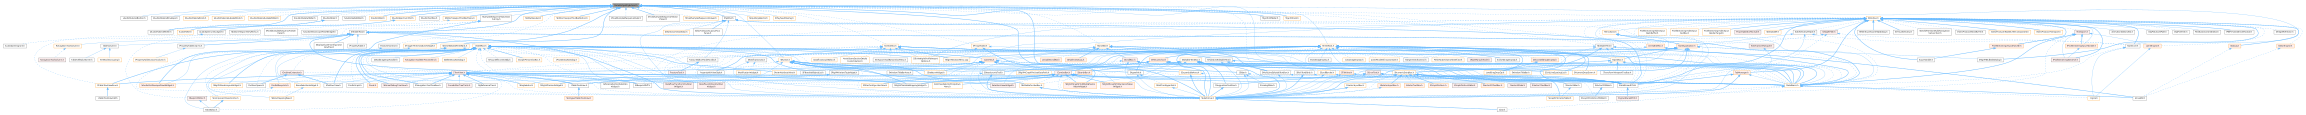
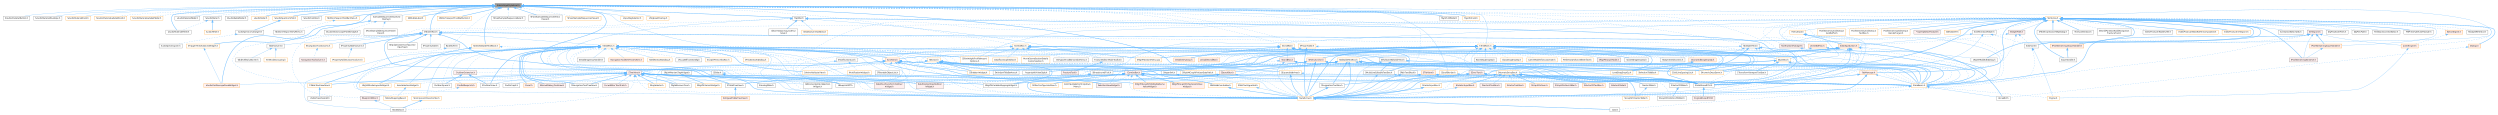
  digraph {
    fontname=Ubuntu
    node [color=gray40 fillcolor=white fontname=Ubuntu fontsize=10 shape=box style=filled]
    edge [color=steelblue1 dir=back fontname=Ubuntu fontsize=10 labelfontname=Helvetica labelfontsize=10 style=bold]
    n1 [fillcolor=grey60 fontcolor=black height=0.2 label="SlateWidgetStyleAsset.h" width=0.4]
    n2 [height=0.2 label="SAudioMaterialButton.h" width=0.4]
    n3 [height=0.2 label="SAudioMaterialEnvelope.h" width=0.4]
    n4 [color=darkorange height=0.2 label="SAudioMaterialKnob.h" width=0.4]
    n5 [color=darkorange height=0.2 label="SAudioMaterialLabeledKnob.h" width=0.4]
    n6 [color=darkorange height=0.2 label="SAudioMaterialLabeledSlider.h" width=0.4]
    n7 [height=0.2 label="SAudioMaterialMeter.h" width=0.4]
    n8 [height=0.2 label="SAudioMaterialSlider.h" width=0.4]
    n9 [height=0.2 label="SAudioMeter.h" width=0.4]
    n10 [height=0.2 label="SAudioRadialSlider.h" width=0.4]
    n11 [color=darkorange height=0.2 label="SAudioSlider.h" width=0.4]
    n12 [color=darkorange height=0.2 label="SAudioSpectrumPlot.h" width=0.4]
    n13 [height=0.2 label="SAudioTextBox.h" width=0.4]
    n14 [color=darkorange height=0.2 label="SButton.h" width=0.4]
    n15 [height=0.2 label="SlateSharedPCH.h" width=0.4]
    n16 [color=darkorange height=0.2 label="SCheckBox.h" width=0.4]
    n17 [color=darkorange height=0.2 label="SEditableLabel.h" width=0.4]
    n18 [height=0.2 label="SEditableText.h" width=0.4]
    n19 [color=darkorange height=0.2 label="SEditorViewportToolBarButton.h" width=0.4]
    n20 [color=darkorange height=0.2 label="SEditorViewportToolBarMenu.h" width=0.4]
    n21 [color=darkorange height=0.2 label="SExpandableArea.h" width=0.4]
    n22 [height=0.2 label="SFixedSampledSequenceRuler.h" width=0.4]
    n23 [height=0.2 label="SFixedSampledSequenceVector\lViewer.h" width=0.4]
    n24 [color=darkorange height=0.2 label="SFixedSampledSequenceViewer.h" width=0.4]
    n25 [height=0.2 label="SHeaderRow.h" width=0.4]
    n26 [color=darkorange height=0.2 label="SInlineEditableTextBlock.h" width=0.4]
    n27 [color=darkorange height=0.2 label="SInputKeySelector.h" width=0.4]
    n28 [color=darkorange height=0.2 label="SPlayheadOverlay.h" width=0.4]
    n29 [color=darkorange height=0.2 label="SProgressBar.h" width=0.4]
    n30 [height=0.2 label="SRichTextBlock.h" width=0.4]
    n31 [height=0.2 label="SSampledSequenceValueGrid\lOverlay.h" width=0.4]
    n32 [color=darkorange height=0.2 label="SScrollBar.h" width=0.4]
    n33 [color=darkorange height=0.2 label="SScrollBorder.h" width=0.4]
    n34 [height=0.2 label="SSlider.h" width=0.4]
    n35 [height=0.2 label="SSplitter.h" width=0.4]
    n36 [height=0.2 label="SSynth2DSlider.h" width=0.4]
    n37 [color=darkorange height=0.2 label="SSynthKnob.h" width=0.4]
    n38 [color=darkorange height=0.2 label="STextBlock.h" width=0.4]
    n39 [color=darkorange height=0.2 label="STriggerThresholdLineWidget.h" width=0.4]
-   n40 [height=0.2 label="SVolumeControl.h" width=0.4]
+   n40 [height=0.2 label="BackBuffer.h" width=0.4]
    n41 [color=darkorange height=0.2 label="SWindow.h" width=0.4]
    n42 [height=0.2 label="SlateCore.h" width=0.4]
    n43 [color=darkorange height=0.2 label="AudioMeter.h" width=0.4]
    n44 [height=0.2 label="AudioSpectrumAnalyzer.h" width=0.4]
    n45 [height=0.2 label="PropertyInfoViewStyle.h" width=0.4]
    n46 [height=0.2 label="SBreadcrumbTrail.h" width=0.4]
    n47 [color=darkorange height=0.2 label="SlateExtras.h" width=0.4]
    n48 [color=darkorange height=0.2 label="SEditableComboBox.h" width=0.4]
    n49 [height=0.2 label="SHyperlink.h" width=0.4]
    n50 [color=darkorange height=0.2 label="SKeySelector.h" width=0.4]
    n51 [color=darkorange height=0.2 label="SRigVMGraphPinUserDataPath.h" width=0.4]
    n52 [height=0.2 label="SRigVMVariableMappingWidget.h" width=0.4]
    n53 [height=0.2 label="SRigVMVariantTagWidget.h" width=0.4]
    n54 [color=darkorange height=0.2 label="SSkeletonWidget.h" width=0.4]
    n55 [color=darkorange height=0.2 label="SWindowTitleBar.h" width=0.4]
    n56 [height=0.2 label="SWindowTitleBarArea.h" width=0.4]
    n57 [color=darkorange height=0.2 label="SlateBasics.h" width=0.4]
    n58 [fillcolor="#FFF0F0" height=0.2 label="EngineSharedPCH.h" width=0.4]
    n59 [color=darkorange height=0.2 label="DataflowGraphEditor.h" width=0.4]
    n60 [height=0.2 label="FractureEditorModeToolkit.h" width=0.4]
    n61 [color=darkorange height=0.2 label="MovieSceneSectionDetails\lCustomization.h" width=0.4]
    n62 [height=0.2 label="SNotificationList.h" width=0.4]
    n63 [color=darkorange height=0.2 label="SNumericEntryBox.h" width=0.4]
    n64 [color=darkorange height=0.2 label="SRigVMActionMenu.cpp" width=0.4]
    n65 [height=0.2 label="SSegmentedControl.h" width=0.4]
    n66 [color=darkorange height=0.2 label="SSkinWeightProfileImport\lOptions.h" width=0.4]
    n67 [height=0.2 label="SViewportToolBarComboMenu.h" width=0.4]
    n68 [color=darkorange height=0.2 label="SEditableTextBox.h" width=0.4]
    n69 [color=darkorange height=0.2 label="SSpinBox.h" width=0.4]
    n70 [height=0.2 label="SEditorViewportViewMenu.h" width=0.4]
    n71 [height=0.2 label="STableTreeView.h" width=0.4]
    n72 [height=0.2 label="IDisplayClusterConfigurator\lViewTree.h" width=0.4]
    n73 [color=darkorange height=0.2 label="INavigationToolColumn.h" width=0.4]
    n74 [height=0.2 label="IPropertyTable.h" width=0.4]
    n75 [height=0.2 label="IPropertyTableColumn.h" width=0.4]
    n76 [color=darkorange height=0.2 label="STableRow.h" width=0.4]
    n77 [color=darkorange height=0.2 label="STableTreeViewRow.h" width=0.4]
    n78 [height=0.2 label="TableColumn.h" width=0.4]
    n79 [color=darkorange height=0.2 label="SRigVMNodeLayoutWidget.h" width=0.4]
    n80 [color=darkorange fillcolor="#FFF0F0" height=0.2 label="SAudioOscilloscopePanelWidget.h" width=0.4]
    n81 [height=0.2 label="SAudioVectorscopePanelWidget.h" width=0.4]
    n82 [height=0.2 label="SFixedSampledSequenceViewer\lPanel.h" width=0.4]
    n83 [color=darkorange fillcolor="#FFF0F0" height=0.2 label="SListView.h" width=0.4]
    n84 [color=darkorange fillcolor="#FFF0F0" height=0.2 label="DetailsViewArgs.h" width=0.4]
    n85 [color=darkorange fillcolor="#FFF0F0" height=0.2 label="LinkableScrollBar.h" width=0.4]
    n86 [height=0.2 label="SMultiLineEditableText.h" width=0.4]
    n87 [height=0.2 label="SMultiLineEditableTextBox.h" width=0.4]
    n88 [fillcolor="#FFF0F0" height=0.2 label="SScrollBox.h" width=0.4]
    n89 [height=0.2 label="SAnalogSlider.h" width=0.4]
    n90 [color=darkorange height=0.2 label="DetailColumnSizeData.h" width=0.4]
    n91 [height=0.2 label="EditorViewportLayoutFour\lPanes.h" width=0.4]
    n92 [color=darkorange height=0.2 label="SGridLineSpacingList.h" width=0.4]
    n93 [color=darkorange height=0.2 label="SNumericDropDown.h" width=0.4]
    n94 [fillcolor="#FFF0F0" height=0.2 label="DataflowTransformOutliner\lWidget.h" width=0.4]
    n95 [fillcolor="#FFF0F0" height=0.2 label="DataflowVerticesOutliner\lWidget.h" width=0.4]
    n96 [fillcolor="#FFF0F0" height=0.2 label="SComboBox.h" width=0.4]
    n97 [fillcolor="#FFF0F0" height=0.2 label="SelectionViewWidget.h" width=0.4]
    n98 [fillcolor="#FFF0F0" height=0.2 label="STreeView.h" width=0.4]
    n99 [color=darkorange fillcolor="#FFF0F0" height=0.2 label="STileView.h" width=0.4]
    n100 [height=0.2 label="BoneDragDropOp.h" width=0.4]
    n101 [color=darkorange height=0.2 label="ClassDragDropOp.h" width=0.4]
    n102 [color=darkorange fillcolor="#FFF0F0" height=0.2 label="DecoratedDragDropOp.h" width=0.4]
    n103 [color=darkorange height=0.2 label="LevelDragDropOp.h" width=0.4]
    n104 [color=darkorange height=0.2 label="GameModeInfoCustomizer.h" width=0.4]
    n105 [color=darkorange height=0.2 label="PerlinNoiseChannelInterface.h" width=0.4]
    n106 [fillcolor="#FFF0F0" height=0.2 label="SErrorText.h" width=0.4]
    n107 [color=darkorange fillcolor="#FFF0F0" height=0.2 label="SMenuAnchor.h" width=0.4]
    n108 [fillcolor="#FFF0F0" height=0.2 label="SRigVMGraphNode.h" width=0.4]
    n109 [height=0.2 label="SocketDragDropOp.h" width=0.4]
    n110 [height=0.2 label="SBlueprintDiff.h" width=0.4]
    n111 [fillcolor="#FFF0F0" height=0.2 label="BlueprintEditor.h" width=0.4]
    n112 [height=0.2 label="AnimationEditorUtils.h" width=0.4]
    n113 [color=darkorange fillcolor="#FFF0F0" height=0.2 label="Dialogs.h" width=0.4]
    n114 [height=0.2 label="DlgPickAssetPath.h" width=0.4]
    n115 [height=0.2 label="DlgPickPath.h" width=0.4]
    n116 [color=darkorange fillcolor="#FFF0F0" height=0.2 label="EditorEngine.h" width=0.4]
    n117 [height=0.2 label="FeedbackContextEditor.h" width=0.4]
    n118 [color=darkorange fillcolor="#FFF0F0" height=0.2 label="GameEngine.h" width=0.4]
    n119 [height=0.2 label="IPIEPreviewDeviceModule.h" width=0.4]
    n120 [color=darkorange fillcolor="#FFF0F0" height=0.2 label="IPixelStreaming2InputHandler.h" width=0.4]
    n121 [height=0.2 label="InputHandler.h" width=0.4]
    n122 [color=darkorange fillcolor="#FFF0F0" height=0.2 label="IPixelStreamingInputHandler.h" width=0.4]
    n123 [fillcolor="#FFF0F0" height=0.2 label="IPixelStreamingStreamer.h" width=0.4]
    n124 [height=0.2 label="IWidgetReflector.h" width=0.4]
    n125 [color=darkorange height=0.2 label="MenuStack.h" width=0.4]
    n126 [color=darkorange fillcolor="#FFF0F0" height=0.2 label="SlateApplication.h" width=0.4]
    n127 [height=0.2 label="SRigVMBulkEditDialog.h" width=0.4]
    n128 [fillcolor="#FFF0F0" height=0.2 label="NotificationManager.h" width=0.4]
    n129 [color=darkorange height=0.2 label="PixelStreamingVideoInput\lBackBuffer.h" width=0.4]
    n130 [color=darkorange height=0.2 label="PixelStreamingVideoInput\lTextBox.h" width=0.4]
    n131 [color=darkorange height=0.2 label="PixelStreamingVideoInput\lRenderTarget.h" width=0.4]
    n132 [fillcolor="#FFF0F0" height=0.2 label="PropertyEditorModule.h" width=0.4]
    n133 [color=darkorange height=0.2 label="SDetailsDiff.h" width=0.4]
    n134 [height=0.2 label="SFilterExpressionHelpDialog.h" width=0.4]
    n135 [fillcolor="#FFF0F0" height=0.2 label="SViewport.h" width=0.4]
    n136 [height=0.2 label="SVirtualWindow.h" width=0.4]
    n137 [height=0.2 label="SWorldPartitionBuildNavigation\lFractureTool.h" width=0.4]
    n138 [height=0.2 label="SlateWindowHelper.h" width=0.4]
    n139 [color=darkorange fillcolor="#FFF0F0" height=0.2 label="TabManager.h" width=0.4]
    n140 [color=darkorange fillcolor="#FFF0F0" height=0.2 label="UnrealEdMisc.h" width=0.4]
    n141 [height=0.2 label="VideoProducerBackBuffer.h" width=0.4]
    n142 [color=darkorange height=0.2 label="VideoProducerBackBufferComposited.h" width=0.4]
    n143 [color=darkorange height=0.2 label="VideoProducerViewport.h" width=0.4]
    n144 [fillcolor="#FFF0F0" height=0.2 label="WidgetPath.h" width=0.4]
    n145 [color=darkorange height=0.2 label="Engine.h" width=0.4]
    n146 [height=0.2 label="AudioSpectrogram.h" width=0.4]
    n147 [height=0.2 label="Slate.h" width=0.4]
    n148 [color=darkorange height=0.2 label="SRichTextHyperlink.h" width=0.4]
    n149 [color=darkorange height=0.2 label="SRigVMVariantWidget.h" width=0.4]
    n150 [height=0.2 label="UnrealEd.h" width=0.4]
    n151 [color=darkorange fillcolor="#FFF0F0" height=0.2 label="SUntypedTableTreeView.h" width=0.4]
    n152 [fillcolor="#FFF0F0" height=0.2 label="FractureTool.h" width=0.4]
    n153 [color=darkorange height=0.2 label="INotificationWidget.h" width=0.4]
    n154 [color=darkorange fillcolor="#FFF0F0" height=0.2 label="SGraphPinNum.h" width=0.4]
    n155 [fillcolor="#FFF0F0" height=0.2 label="SGraphPinNumSlider.h" width=0.4]
    n156 [height=0.2 label="SGraphPinVector2DSlider.h" width=0.4]
    n157 [color=darkorange height=0.2 label="SGraphPinVectorSlider.h" width=0.4]
    n158 [color=darkorange fillcolor="#FFF0F0" height=0.2 label="SRotatorInputBox.h" width=0.4]
    n159 [height=0.2 label="SVector2DSlider.h" width=0.4]
    n160 [color=darkorange fillcolor="#FFF0F0" height=0.2 label="SVector2DTextBox.h" width=0.4]
    n161 [fillcolor="#FFF0F0" height=0.2 label="SVector4Slider.h" width=0.4]
    n162 [fillcolor="#FFF0F0" height=0.2 label="SVector4TextBox.h" width=0.4]
    n163 [color=darkorange height=0.2 label="SVectorInputBox.h" width=0.4]
    n164 [height=0.2 label="SVectorSlider.h" width=0.4]
    n165 [color=darkorange fillcolor="#FFF0F0" height=0.2 label="SVectorTextBox.h" width=0.4]
    n166 [color=darkorange fillcolor="#FFF0F0" height=0.2 label="SRigVMGraphPinEditableName\lValueWidget.h" width=0.4]
    n167 [color=darkorange fillcolor="#FFF0F0" height=0.2 label="SRigVMGraphPinNameListValue\lWidget.h" width=0.4]
    n168 [color=darkorange fillcolor="#FFF0F0" height=0.2 label="SSearchBox.h" width=0.4]
    n169 [height=0.2 label="SSuggestionTextBox.h" width=0.4]
    n170 [height=0.2 label="STransformViewportToolbar.h" width=0.4]
    n171 [color=darkorange height=0.2 label="SListViewSelectorDropdown\lMenu.h" width=0.4]
    n172 [fillcolor="#FFF0F0" height=0.2 label="NavigationToolColumn.h" width=0.4]
    n173 [color=darkorange height=0.2 label="IPropertyTableCustomColumn.h" width=0.4]
    n174 [color=darkorange height=0.2 label="BoneSelectionWidget.h" width=0.4]
    n175 [color=darkorange height=0.2 label="SBoneMappingBase.h" width=0.4]
    n176 [fillcolor="#FFF0F0" height=0.2 label="CurveEditorTreeTraits.h" width=0.4]
    n177 [height=0.2 label="DlgReferenceTree.h" width=0.4]
    n178 [color=darkorange fillcolor="#FFF0F0" height=0.2 label="FindInBlueprints.h" width=0.4]
    n179 [height=0.2 label="SSCSEditor.h" width=0.4]
    n180 [height=0.2 label="FindInGraph.h" width=0.4]
    n181 [height=0.2 label="IDetailDragDropHandler.h" width=0.4]
    n182 [fillcolor="#FFF0F0" height=0.2 label="IOutlinerExtension.h" width=0.4]
    n183 [height=0.2 label="OutlinerSpacer.h" width=0.4]
    n184 [height=0.2 label="SOutlinerView.h" width=0.4]
    n185 [color=darkorange fillcolor="#FFF0F0" height=0.2 label="NavigationToolItemParameters.h" width=0.4]
    n186 [height=0.2 label="ReferenceSectionSelection\lWidget.h" width=0.4]
    n187 [color=darkorange height=0.2 label="SAnimAttributeView.h" width=0.4]
    n188 [color=darkorange height=0.2 label="SFilterConfiguratorRow.h" width=0.4]
    n189 [color=darkorange height=0.2 label="SComponentClassCombo.h" width=0.4]
    n190 [color=darkorange height=0.2 label="SDeleteAssetsDialog.h" width=0.4]
    n191 [height=0.2 label="SFilterableObjectList.h" width=0.4]
    n192 [height=0.2 label="SFixupSelfContextDlg.h" width=0.4]
    n193 [color=darkorange fillcolor="#FFF0F0" height=0.2 label="Panel.h" width=0.4]
    n194 [color=darkorange height=0.2 label="SGraphPinComboBox.h" width=0.4]
    n195 [fillcolor="#FFF0F0" height=0.2 label="SKismetDebugTreeView.h" width=0.4]
    n196 [height=0.2 label="SNavigationToolTreeRow.h" width=0.4]
    n197 [color=darkorange height=0.2 label="SPrivateAssetsDialog.h" width=0.4]
    n198 [height=0.2 label="STableTreeViewCell.h" width=0.4]
    n199 [height=0.2 label="TableCellValueSorter.h" width=0.4]
    n200 [color=darkorange height=0.2 label="TreeNodeGrouping.h" width=0.4]
    n1 -> n2 [style=solid]
    n1 -> n3 [style=solid]
    n1 -> n4 [style=solid]
    n1 -> n5 [style=dashed]
    n1 -> n6 [style=dashed]
    n1 -> n7
    n1 -> n8 [style=solid]
    n1 -> n9 [style=dashed]
    n1 -> n10 [style=dashed]
    n1 -> n11
    n1 -> n12
    n1 -> n13 [style=solid]
    n1 -> n14 [style=solid]
    n1 -> n15 [style=dashed]
    n1 -> n16 [style=dashed]
    n1 -> n17
    n1 -> n18 [style=dashed]
    n1 -> n19
    n1 -> n20
    n1 -> n21
    n1 -> n22 [style=dashed]
    n1 -> n23
    n1 -> n24 [style=dashed]
    n1 -> n25
    n1 -> n26
    n1 -> n27 [style=solid]
    n1 -> n28 [style=solid]
    n1 -> n29 [style=dashed]
    n1 -> n30 [style=dashed]
    n1 -> n31 [style=solid]
    n1 -> n32 [style=dashed]
    n1 -> n33 [style=solid]
    n1 -> n34
    n1 -> n35
    n1 -> n36
    n1 -> n37
    n1 -> n38 [style=solid]
    n1 -> n39
    n1 -> n40 [style=dashed]
    n1 -> n41 [style=dashed]
    n1 -> n42 [style=solid]
    n9 -> n7 [style=dashed]
    n9 -> n43
    n12 -> n44
    n14 -> n15 [style=solid]
    n14 -> n45 [style=dashed]
    n14 -> n46 [style=solid]
    n14 -> n47 [style=dashed]
    n14 -> n48
    n14 -> n49
    n14 -> n50 [style=solid]
    n14 -> n51 [style=solid]
    n14 -> n52
    n14 -> n53 [style=dashed]
    n14 -> n54
    n14 -> n55
    n14 -> n56 [style=solid]
    n14 -> n57 [style=dashed]
    n15 -> n58
    n16 -> n15 [style=solid]
    n16 -> n47 [style=dashed]
    n16 -> n57
    n16 -> n59 [style=solid]
    n16 -> n60 [style=dashed]
    n16 -> n61 [style=dashed]
    n16 -> n62 [style=solid]
    n16 -> n63 [style=solid]
    n16 -> n64
    n16 -> n65 [style=dashed]
    n16 -> n66 [style=solid]
    n16 -> n67 [style=dashed]
    n18 -> n15 [style=dashed]
    n18 -> n47 [style=solid]
    n18 -> n57
    n18 -> n63
    n18 -> n68 [style=solid]
    n18 -> n69 [style=dashed]
    n20 -> n70 [style=dashed]
    n21 -> n15 [style=dashed]
    n21 -> n47
    n25 -> n15 [style=dashed]
    n25 -> n47
    n25 -> n57
    n25 -> n71
    n25 -> n72
    n25 -> n73 [style=solid]
    n25 -> n74 [style=solid]
    n25 -> n75
    n25 -> n76 [style=solid]
    n25 -> n77 [style=dashed]
    n25 -> n78 [style=solid]
    n26 -> n47 [style=dashed]
    n26 -> n64 [style=dashed]
    n26 -> n79
    n29 -> n47
    n29 -> n57 [style=solid]
    n29 -> n64 [style=dashed]
    n30 -> n47
    n30 -> n57 [style=dashed]
    n31 -> n80
    n31 -> n81 [style=dashed]
    n31 -> n82 [style=dashed]
    n32 -> n15 [style=solid]
    n32 -> n47 [style=solid]
    n32 -> n57 [style=dashed]
    n32 -> n83 [style=solid]
    n32 -> n84
    n32 -> n85 [style=dashed]
    n32 -> n86
    n32 -> n87
    n32 -> n88 [style=solid]
    n33 -> n47 [style=solid]
    n33 -> n57 [style=solid]
    n34 -> n47 [style=solid]
    n34 -> n57 [style=dashed]
    n34 -> n89 [style=solid]
    n35 -> n15
    n35 -> n25 [style=dashed]
    n35 -> n47 [style=solid]
    n35 -> n57 [style=dashed]
    n35 -> n60 [style=solid]
    n35 -> n90 [style=solid]
    n35 -> n91
    n38 -> n15
    n38 -> n47
    n38 -> n49
    n38 -> n54 [style=solid]
    n38 -> n55 [style=dashed]
    n38 -> n57 [style=dashed]
    n38 -> n63 [style=solid]
    n38 -> n65 [style=dashed]
    n38 -> n66 [style=solid]
    n38 -> n69
    n38 -> n83 [style=solid]
    n38 -> n92
    n38 -> n93
    n38 -> n94 [style=dashed]
    n38 -> n95 [style=dashed]
    n38 -> n96
    n38 -> n97 [style=solid]
    n38 -> n98 [style=dashed]
    n38 -> n99 [style=dashed]
    n38 -> n100 [style=solid]
    n38 -> n101 [style=dashed]
    n38 -> n102 [style=dashed]
    n38 -> n103
    n38 -> n104 [style=dashed]
    n38 -> n105 [style=dashed]
    n38 -> n106 [style=solid]
    n38 -> n107
    n38 -> n108 [style=solid]
    n38 -> n109
    n39 -> n80 [style=solid]
    n40 -> n47 [style=dashed]
    n41 -> n15
    n41 -> n42
    n41 -> n54 [style=solid]
    n41 -> n55 [style=solid]
    n41 -> n66 [style=solid]
    n41 -> n110 [style=dashed]
    n41 -> n111 [style=dashed]
    n41 -> n112 [style=solid]
    n41 -> n113
    n41 -> n114 [style=solid]
    n41 -> n115 [style=dashed]
    n41 -> n116 [style=dashed]
    n41 -> n117 [style=solid]
    n41 -> n118 [style=dashed]
    n41 -> n119
    n41 -> n120
    n41 -> n121
    n41 -> n122 [style=solid]
    n41 -> n123
    n41 -> n124 [style=dashed]
    n41 -> n125 [style=solid]
    n41 -> n126 [style=dashed]
    n41 -> n127
    n41 -> n128 [style=dashed]
    n41 -> n129 [style=dashed]
    n41 -> n130 [style=solid]
    n41 -> n131
    n41 -> n132 [style=solid]
    n41 -> n133
    n41 -> n134
    n41 -> n135 [style=dashed]
    n41 -> n136
    n41 -> n137 [style=dashed]
    n41 -> n138 [style=dashed]
    n41 -> n139
    n41 -> n140 [style=dashed]
    n41 -> n141 [style=dashed]
    n41 -> n142
    n41 -> n143
    n41 -> n144 [style=solid]
    n42 -> n57 [style=dashed]
    n42 -> n145 [style=solid]
    n44 -> n146 [style=dashed]
    n46 -> n47
    n46 -> n71 [style=dashed]
    n47 -> n147
    n48 -> n47
    n49 -> n47 [style=solid]
    n49 -> n148 [style=dashed]
    n53 -> n149
    n57 -> n47 [style=dashed]
    n57 -> n145 [style=dashed]
    n57 -> n147 [style=dashed]
-   n57 -> n150
+   n57 -> n150 [style=solid]
    n60 -> n152
    n62 -> n47 [style=solid]
    n62 -> n153 [style=dashed]
    n63 -> n47 [style=dashed]
    n63 -> n154
    n63 -> n155 [style=dashed]
    n63 -> n156 [style=dashed]
    n63 -> n157
    n63 -> n158
    n63 -> n159 [style=solid]
    n63 -> n160
    n63 -> n161 [style=dashed]
    n63 -> n162 [style=solid]
    n63 -> n163 [style=solid]
    n63 -> n164
    n63 -> n165 [style=dashed]
    n68 -> n15
    n68 -> n47
    n68 -> n48 [style=dashed]
    n68 -> n57
    n68 -> n92
    n68 -> n93
    n68 -> n166 [style=solid]
    n68 -> n167 [style=solid]
    n68 -> n168
    n68 -> n169
    n69 -> n47
    n69 -> n57
    n69 -> n63 [style=solid]
    n69 -> n170
    n71 -> n151
    n73 -> n172 [style=dashed]
    n75 -> n173 [style=solid]
    n76 -> n15 [style=solid]
    n76 -> n45 [style=dashed]
    n76 -> n47 [style=dashed]
    n76 -> n50 [style=dashed]
    n76 -> n54 [style=solid]
    n76 -> n57
    n76 -> n66
    n76 -> n77
    n76 -> n83
    n76 -> n94 [style=solid]
    n76 -> n95 [style=dashed]
    n76 -> n96 [style=dashed]
    n76 -> n97
    n76 -> n98 [style=dashed]
    n76 -> n110 [style=solid]
    n76 -> n169 [style=dashed]
    n76 -> n171 [style=solid]
    n76 -> n174 [style=solid]
    n76 -> n175 [style=solid]
    n76 -> n176 [style=dashed]
    n76 -> n177 [style=solid]
    n76 -> n178 [style=solid]
    n76 -> n179 [style=solid]
    n76 -> n180 [style=dashed]
    n76 -> n181 [style=solid]
    n76 -> n182 [style=dashed]
    n76 -> n183 [style=dashed]
    n76 -> n184
    n76 -> n185 [style=solid]
    n76 -> n186 [style=dashed]
    n76 -> n187
    n76 -> n188 [style=dashed]
    n76 -> n189 [style=solid]
    n76 -> n190 [style=solid]
    n76 -> n191 [style=solid]
    n76 -> n192 [style=dashed]
    n76 -> n193
    n76 -> n194
    n76 -> n195
    n76 -> n196
    n76 -> n197 [style=dashed]
    n77 -> n198
    n78 -> n199 [style=solid]
    n78 -> n200 [style=solid]
    n83 -> n15 [style=dashed]
    n83 -> n47 [style=dashed]
    n83 -> n54 [style=solid]
    n83 -> n57 [style=dashed]
    n83 -> n96 [style=solid]
    n83 -> n98
    n83 -> n99 [style=solid]
    n83 -> n110 [style=dashed]
    n83 -> n166
    n83 -> n167 [style=solid]
    n83 -> n182 [style=dashed]
    n83 -> n186 [style=solid]
    n83 -> n187 [style=solid]
    n83 -> n191 [style=dashed]
    n86 -> n47 [style=solid]
    n86 -> n57
    n86 -> n87
    n87 -> n47 [style=solid]
    n87 -> n57 [style=dashed]
    n88 -> n15
    n88 -> n46 [style=dashed]
    n88 -> n47 [style=solid]
    n88 -> n57 [style=dashed]
    n96 -> n15
    n96 -> n47 [style=dashed]
    n96 -> n48 [style=dashed]
    n96 -> n57
    n96 -> n71
    n96 -> n80 [style=solid]
    n96 -> n94 [style=dashed]
    n96 -> n95 [style=dashed]
    n96 -> n97 [style=dashed]
    n96 -> n166
    n96 -> n167
    n96 -> n188
    n98 -> n15
    n98 -> n47 [style=dashed]
    n98 -> n50
    n98 -> n52
    n98 -> n57 [style=solid]
    n98 -> n71 [style=solid]
    n98 -> n77
    n98 -> n79 [style=solid]
    n98 -> n94 [style=dashed]
    n98 -> n95
    n98 -> n110
    n98 -> n149 [style=solid]
    n98 -> n174 [style=dashed]
    n98 -> n176 [style=solid]
    n98 -> n177
    n98 -> n178 [style=dashed]
    n98 -> n179 [style=dashed]
    n98 -> n180 [style=solid]
    n98 -> n184 [style=solid]
    n98 -> n186 [style=solid]
    n98 -> n193 [style=dashed]
    n98 -> n195 [style=solid]
    n98 -> n196
    n99 -> n47 [style=solid]
    n99 -> n57 [style=dashed]
    n102 -> n103
    n106 -> n15
    n106 -> n47 [style=solid]
    n106 -> n57 [style=dashed]
    n106 -> n169
    n107 -> n15 [style=solid]
    n107 -> n46
    n107 -> n47
    n107 -> n51 [style=solid]
    n107 -> n57
    n111 -> n179 [style=solid]
    n113 -> n150 [style=dashed]
-   n116 -> n150 [style=dashed]
+   n116 -> n118 [style=dashed]
    n118 -> n145 [style=solid]
    n120 -> n121
    n122 -> n123 [style=solid]
    n125 -> n15 [style=dashed]
    n125 -> n47 [style=solid]
    n125 -> n57 [style=solid]
    n125 -> n126
    n126 -> n15 [style=dashed]
    n126 -> n45
    n126 -> n47 [style=dashed]
    n126 -> n57 [style=dashed]
    n126 -> n64
    n126 -> n65 [style=dashed]
    n126 -> n69
    n126 -> n92 [style=dashed]
    n126 -> n93
    n126 -> n96 [style=solid]
    n126 -> n127 [style=solid]
    n128 -> n47 [style=solid]
    n135 -> n47 [style=dashed]
    n135 -> n57
    n135 -> n118 [style=solid]
    n135 -> n120 [style=dashed]
    n135 -> n122
    n135 -> n123 [style=solid]
    n138 -> n15 [style=solid]
    n138 -> n42 [style=dashed]
    n138 -> n126 [style=solid]
    n139 -> n15
    n139 -> n47
    n139 -> n57 [style=solid]
    n140 -> n60 [style=dashed]
    n140 -> n150
    n144 -> n15 [style=dashed]
    n144 -> n42 [style=dashed]
    n144 -> n126 [style=dashed]
    n148 -> n47 [style=solid]
    n158 -> n47 [style=solid]
    n159 -> n156
    n163 -> n47
    n164 -> n157 [style=solid]
    n168 -> n47 [style=dashed]
    n168 -> n52
    n168 -> n171
    n169 -> n47
    n174 -> n175 [style=solid]
    n178 -> n111 [style=dashed]
    n182 -> n183
    n182 -> n184
    n189 -> n179
  }
